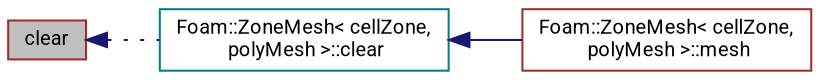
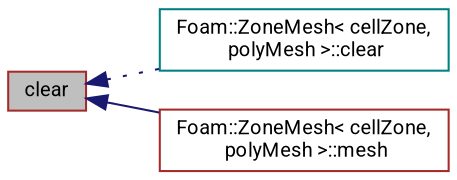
  digraph {
    fontname=Roboto
    rankdir=LR
    node [color=brown fontname=Roboto fontsize=10 shape=record]
    edge [color=midnightblue dir=back fontname=Roboto fontsize=10 labelfontname=Helvetica labelfontsize=10]
    n1 [fillcolor=grey75 fontcolor=black height=0.2 label=clear style=filled width=0.4]
    n2 [color=teal height=0.2 label="Foam::ZoneMesh\< cellZone,\l polyMesh \>::clear" width=0.4]
    n3 [height=0.2 label="Foam::ZoneMesh\< cellZone,\l polyMesh \>::mesh" width=0.4]
    n1 -> n2 [style=dotted]
-   n2 -> n3 [style=solid]
+   n1 -> n3 [style=solid]
  }
